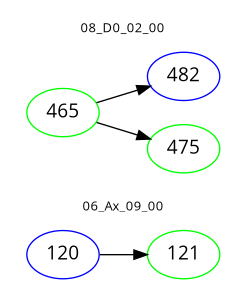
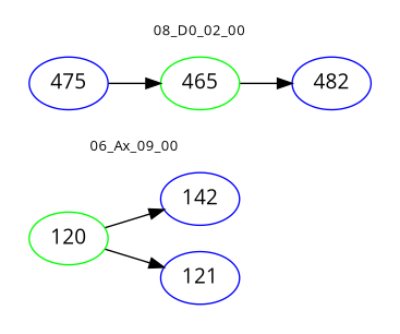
  digraph {
    fontname="Open Sans"
    rankdir=LR
    node [color=blue fontname="Open Sans"]
    edge [color=black fontname="Open Sans"]
-   n1 [color=green label=121]
-   n2 [label=120]
-   n4 [color=green label=475]
+   n1 [label=121]
+   n2 [color=green label=120]
+   n3 [label=142]
+   n4 [label=475]
    n5 [color=green label=465]
    n6 [label=482]
    subgraph cluster_1 {
      color=white
      fontsize=10
      label="06_Ax_09_00"
      n1
      n2
+     n3
    }
    subgraph cluster_2 {
      color=white
      fontsize=10
      label="08_D0_02_00"
      n4
      n5
      n6
    }
    n2 -> n1
-   n5 -> n4
+   n2 -> n3
+   n4 -> n5
    n5 -> n6
  }
